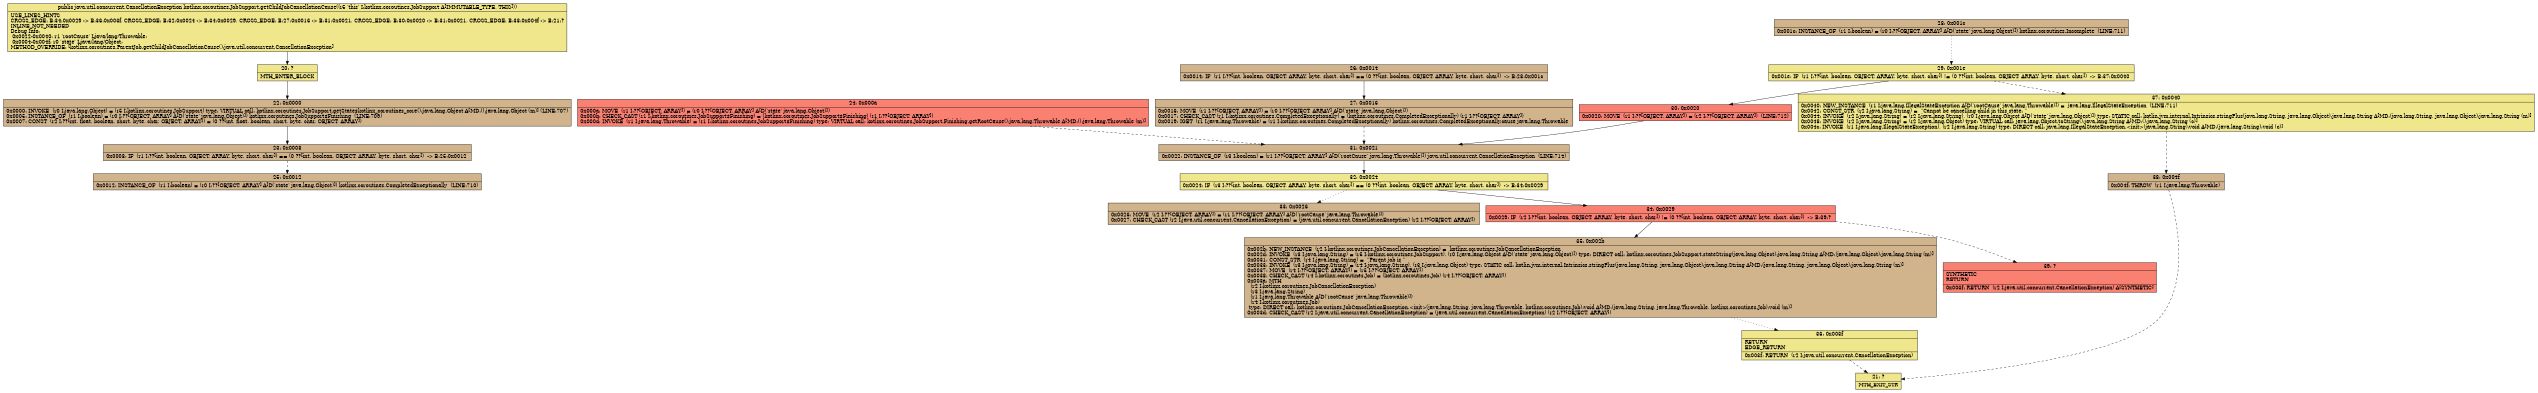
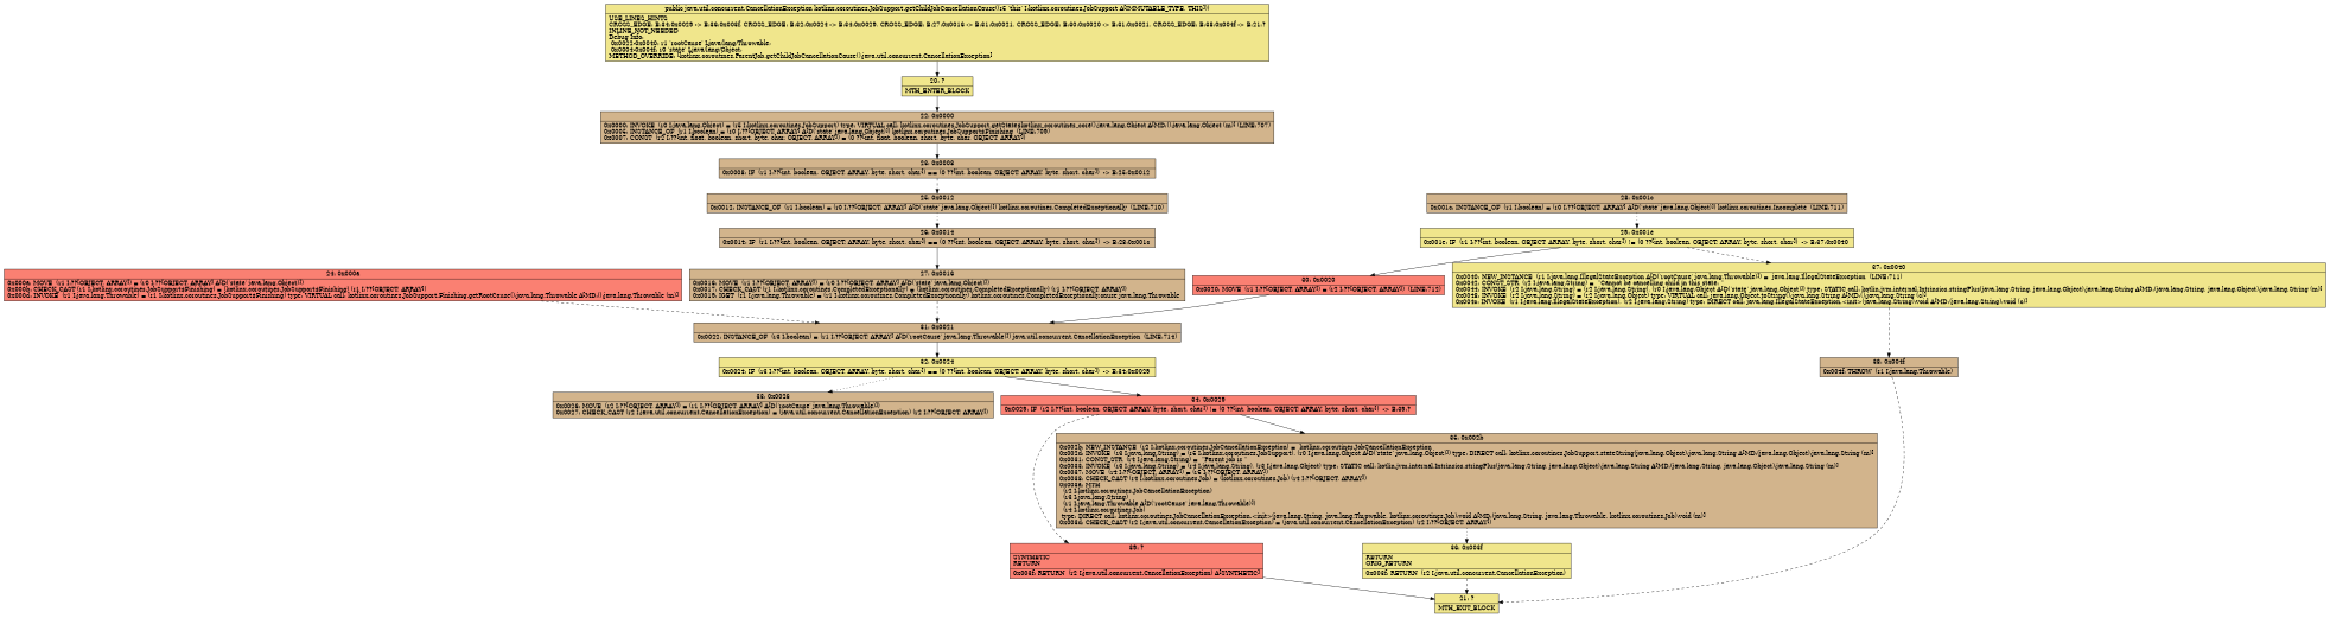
  digraph {
    node [fillcolor=tan shape=record style=filled]
    edge [style=solid]
    n1 [fillcolor=khaki label="{20\:\ ?|MTH_ENTER_BLOCK\l}"]
    n2 [label="{22\:\ 0x0000|0x0000: INVOKE  (r0 I:java.lang.Object) = (r5 I:kotlinx.coroutines.JobSupport) type: VIRTUAL call: kotlinx.coroutines.JobSupport.getState$kotlinx_coroutines_core():java.lang.Object A[MD:():java.lang.Object (m)] (LINE:707)\l0x0005: INSTANCE_OF  (r1 I:boolean) = (r0 I:??[OBJECT, ARRAY] A[D('state' java.lang.Object)]) kotlinx.coroutines.JobSupport$Finishing  (LINE:709)\l0x0007: CONST  (r2 I:??[int, float, boolean, short, byte, char, OBJECT, ARRAY]) = (0 ??[int, float, boolean, short, byte, char, OBJECT, ARRAY]) \l}"]
    n3 [label="{23\:\ 0x0008|0x0008: IF  (r1 I:??[int, boolean, OBJECT, ARRAY, byte, short, char]) == (0 ??[int, boolean, OBJECT, ARRAY, byte, short, char])  \-\> B:25:0x0012 \l}"]
    n4 [label="{25\:\ 0x0012|0x0012: INSTANCE_OF  (r1 I:boolean) = (r0 I:??[OBJECT, ARRAY] A[D('state' java.lang.Object)]) kotlinx.coroutines.CompletedExceptionally  (LINE:710)\l}"]
    n5 [fillcolor=salmon label="{24\:\ 0x000a|0x000a: MOVE  (r1 I:??[OBJECT, ARRAY]) = (r0 I:??[OBJECT, ARRAY] A[D('state' java.lang.Object)]) \l0x000b: CHECK_CAST (r1 I:kotlinx.coroutines.JobSupport$Finishing) = (kotlinx.coroutines.JobSupport$Finishing) (r1 I:??[OBJECT, ARRAY]) \l0x000d: INVOKE  (r1 I:java.lang.Throwable) = (r1 I:kotlinx.coroutines.JobSupport$Finishing) type: VIRTUAL call: kotlinx.coroutines.JobSupport.Finishing.getRootCause():java.lang.Throwable A[MD:():java.lang.Throwable (m)]\l}"]
    n6 [label="{31\:\ 0x0021|0x0022: INSTANCE_OF  (r3 I:boolean) = (r1 I:??[OBJECT, ARRAY] A[D('rootCause' java.lang.Throwable)]) java.util.concurrent.CancellationException  (LINE:714)\l}"]
    n7 [label="{26\:\ 0x0014|0x0014: IF  (r1 I:??[int, boolean, OBJECT, ARRAY, byte, short, char]) == (0 ??[int, boolean, OBJECT, ARRAY, byte, short, char])  \-\> B:28:0x001c \l}"]
    n8 [fillcolor=khaki label="{32\:\ 0x0024|0x0024: IF  (r3 I:??[int, boolean, OBJECT, ARRAY, byte, short, char]) == (0 ??[int, boolean, OBJECT, ARRAY, byte, short, char])  \-\> B:34:0x0029 \l}"]
    n9 [label="{33\:\ 0x0026|0x0026: MOVE  (r2 I:??[OBJECT, ARRAY]) = (r1 I:??[OBJECT, ARRAY] A[D('rootCause' java.lang.Throwable)]) \l0x0027: CHECK_CAST (r2 I:java.util.concurrent.CancellationException) = (java.util.concurrent.CancellationException) (r2 I:??[OBJECT, ARRAY]) \l}"]
    n10 [fillcolor=salmon label="{34\:\ 0x0029|0x0029: IF  (r2 I:??[int, boolean, OBJECT, ARRAY, byte, short, char]) != (0 ??[int, boolean, OBJECT, ARRAY, byte, short, char])  \-\> B:39:? \l}"]
    n11 [label="{35\:\ 0x002b|0x002b: NEW_INSTANCE  (r2 I:kotlinx.coroutines.JobCancellationException) =  kotlinx.coroutines.JobCancellationException \l0x002d: INVOKE  (r3 I:java.lang.String) = (r5 I:kotlinx.coroutines.JobSupport), (r0 I:java.lang.Object A[D('state' java.lang.Object)]) type: DIRECT call: kotlinx.coroutines.JobSupport.stateString(java.lang.Object):java.lang.String A[MD:(java.lang.Object):java.lang.String (m)]\l0x0031: CONST_STR  (r4 I:java.lang.String) =  \"Parent job is \" \l0x0033: INVOKE  (r3 I:java.lang.String) = (r4 I:java.lang.String), (r3 I:java.lang.Object) type: STATIC call: kotlin.jvm.internal.Intrinsics.stringPlus(java.lang.String, java.lang.Object):java.lang.String A[MD:(java.lang.String, java.lang.Object):java.lang.String (m)]\l0x0037: MOVE  (r4 I:??[OBJECT, ARRAY]) = (r5 I:??[OBJECT, ARRAY]) \l0x0038: CHECK_CAST (r4 I:kotlinx.coroutines.Job) = (kotlinx.coroutines.Job) (r4 I:??[OBJECT, ARRAY]) \l0x003a: MTH  \l  (r2 I:kotlinx.coroutines.JobCancellationException)\l  (r3 I:java.lang.String)\l  (r1 I:java.lang.Throwable A[D('rootCause' java.lang.Throwable)])\l  (r4 I:kotlinx.coroutines.Job)\l type: DIRECT call: kotlinx.coroutines.JobCancellationException.\<init\>(java.lang.String, java.lang.Throwable, kotlinx.coroutines.Job):void A[MD:(java.lang.String, java.lang.Throwable, kotlinx.coroutines.Job):void (m)]\l0x003d: CHECK_CAST (r2 I:java.util.concurrent.CancellationException) = (java.util.concurrent.CancellationException) (r2 I:??[OBJECT, ARRAY]) \l}"]
    n12 [fillcolor=salmon label="{39\:\ ?|SYNTHETIC\lRETURN\l|0x003f: RETURN  (r2 I:java.util.concurrent.CancellationException) A[SYNTHETIC]\l}"]
-   n13 [fillcolor=khaki label="{36\:\ 0x003f|RETURN\lEDGE_RETURN\l|0x003f: RETURN  (r2 I:java.util.concurrent.CancellationException) \l}"]
-   n14 [fillcolor=khaki label="{21\:\ ?|MTH_EXIT_STR\l}"]
+   n13 [fillcolor=khaki label="{36\:\ 0x003f|RETURN\lORIG_RETURN\l|0x003f: RETURN  (r2 I:java.util.concurrent.CancellationException) \l}"]
+   n14 [fillcolor=khaki label="{21\:\ ?|MTH_EXIT_BLOCK\l}"]
    n15 [label="{27\:\ 0x0016|0x0016: MOVE  (r1 I:??[OBJECT, ARRAY]) = (r0 I:??[OBJECT, ARRAY] A[D('state' java.lang.Object)]) \l0x0017: CHECK_CAST (r1 I:kotlinx.coroutines.CompletedExceptionally) = (kotlinx.coroutines.CompletedExceptionally) (r1 I:??[OBJECT, ARRAY]) \l0x0019: IGET  (r1 I:java.lang.Throwable) = (r1 I:kotlinx.coroutines.CompletedExceptionally) kotlinx.coroutines.CompletedExceptionally.cause java.lang.Throwable \l}"]
    n16 [label="{28\:\ 0x001c|0x001c: INSTANCE_OF  (r1 I:boolean) = (r0 I:??[OBJECT, ARRAY] A[D('state' java.lang.Object)]) kotlinx.coroutines.Incomplete  (LINE:711)\l}"]
    n17 [fillcolor=khaki label="{29\:\ 0x001e|0x001e: IF  (r1 I:??[int, boolean, OBJECT, ARRAY, byte, short, char]) != (0 ??[int, boolean, OBJECT, ARRAY, byte, short, char])  \-\> B:37:0x0040 \l}"]
    n18 [fillcolor=salmon label="{30\:\ 0x0020|0x0020: MOVE  (r1 I:??[OBJECT, ARRAY]) = (r2 I:??[OBJECT, ARRAY])  (LINE:712)\l}"]
    n19 [fillcolor=khaki label="{37\:\ 0x0040|0x0040: NEW_INSTANCE  (r1 I:java.lang.IllegalStateException A[D('rootCause' java.lang.Throwable)]) =  java.lang.IllegalStateException  (LINE:711)\l0x0042: CONST_STR  (r2 I:java.lang.String) =  \"Cannot be cancelling child in this state: \" \l0x0044: INVOKE  (r2 I:java.lang.String) = (r2 I:java.lang.String), (r0 I:java.lang.Object A[D('state' java.lang.Object)]) type: STATIC call: kotlin.jvm.internal.Intrinsics.stringPlus(java.lang.String, java.lang.Object):java.lang.String A[MD:(java.lang.String, java.lang.Object):java.lang.String (m)]\l0x0048: INVOKE  (r2 I:java.lang.String) = (r2 I:java.lang.Object) type: VIRTUAL call: java.lang.Object.toString():java.lang.String A[MD:():java.lang.String (c)]\l0x004c: INVOKE  (r1 I:java.lang.IllegalStateException), (r2 I:java.lang.String) type: DIRECT call: java.lang.IllegalStateException.\<init\>(java.lang.String):void A[MD:(java.lang.String):void (c)]\l}"]
    n20 [label="{38\:\ 0x004f|0x004f: THROW  (r1 I:java.lang.Throwable) \l}"]
    n21 [fillcolor=khaki label="{public java.util.concurrent.CancellationException kotlinx.coroutines.JobSupport.getChildJobCancellationCause((r5 'this' I:kotlinx.coroutines.JobSupport A[IMMUTABLE_TYPE, THIS]))  | USE_LINES_HINTS\lCROSS_EDGE: B:34:0x0029 \-\> B:36:0x003f, CROSS_EDGE: B:32:0x0024 \-\> B:34:0x0029, CROSS_EDGE: B:27:0x0016 \-\> B:31:0x0021, CROSS_EDGE: B:30:0x0020 \-\> B:31:0x0021, CROSS_EDGE: B:38:0x004f \-\> B:21:?\lINLINE_NOT_NEEDED\lDebug Info:\l  0x0022\-0x0040: r1 'rootCause' Ljava\/lang\/Throwable;\l  0x0004\-0x004f: r0 'state' Ljava\/lang\/Object;\lMETHOD_OVERRIDE: [kotlinx.coroutines.ParentJob.getChildJobCancellationCause():java.util.concurrent.CancellationException]\l}"]
    n1 -> n2
    n2 -> n3
    n3 -> n4 [style=dashed]
+   n4 -> n7 [style=dotted]
    n5 -> n6 [style=dashed]
    n6 -> n8
    n7 -> n15
    n8 -> n9 [style=dotted]
    n8 -> n10
    n10 -> n11
    n10 -> n12 [style=dashed]
    n11 -> n13 [style=dotted]
+   n12 -> n14
    n13 -> n14 [style=dashed]
    n15 -> n6 [style=dashed]
    n16 -> n17 [style=dotted]
    n17 -> n18
    n17 -> n19 [style=dashed]
    n18 -> n6
    n19 -> n20 [style=dashed]
    n20 -> n14 [style=dashed]
    n21 -> n1
  }
